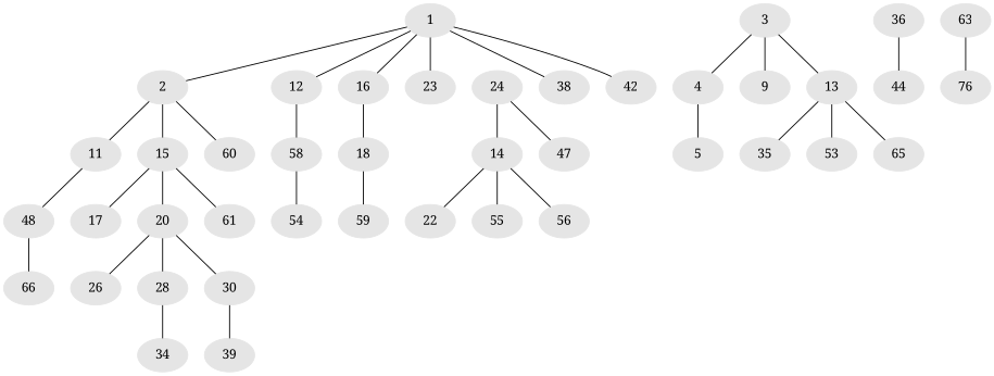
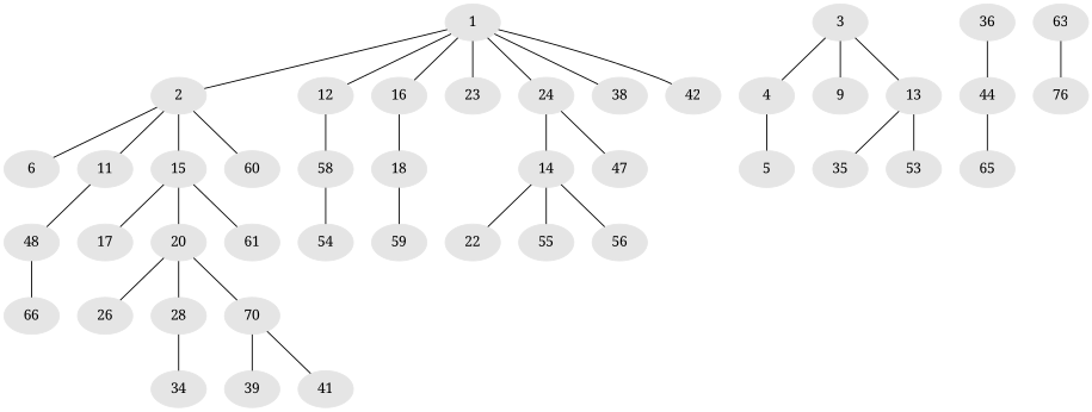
  graph {
    fontname="Noto Serif"
    node [color=gray90 fontname="Noto Serif" style=filled]
    edge [fontname="Noto Serif"]
    1 [super="+8"]
    2 [super="+10"]
    12 [super="+37"]
    16
    23
    24
    38
    42 [super="+57"]
+   6 [super="+63"]
    11
    15
    60
    58
    14 [super="+19"]
    22
    n16 [label=55]
    56
    18 [super="+27"]
    47
    3 [super="+51"]
    4 [super="+21"]
    9 [super="+32"]
    13 [super="+43"]
    48 [super="+52"]
    17 [super="+64"]
    20 [super="+29"]
    n27 [label=61 super="+68"]
    36 [super="+67"]
    44 [super="+49"]
    5 [super="+50"]
    35
    53
    65
    n34 [label=63 super="+40"]
    n35 [label=76]
    66
    54 [super="+55"]
    26
    28 [super="+31"]
-   30 [super="+61"]
+   30 [super="+61" label=70]
    59
    34
    39
+   41 [super="+45"]
    1 -- 2
    1 -- 12
    1 -- 16
    1 -- 23
+   1 -- 24
    1 -- 38
    1 -- 42
+   2 -- 6
    2 -- 11
    2 -- 15
    2 -- 60
    12 -- 58
    16 -- 18
    24 -- 14
    24 -- 47
    11 -- 48
    15 -- 17
    15 -- 20
    15 -- n27
    58 -- 54
    14 -- 22
    14 -- n16
    14 -- 56
    18 -- 59
    3 -- 4
    3 -- 9
    3 -- 13
    4 -- 5
    13 -- 35
    13 -- 53
-   13 -- 65
+   44 -- 65
    48 -- 66
    20 -- 26
    20 -- 28
    20 -- 30
    36 -- 44
    n34 -- n35
    28 -- 34
    30 -- 39
+   30 -- 41
  }
